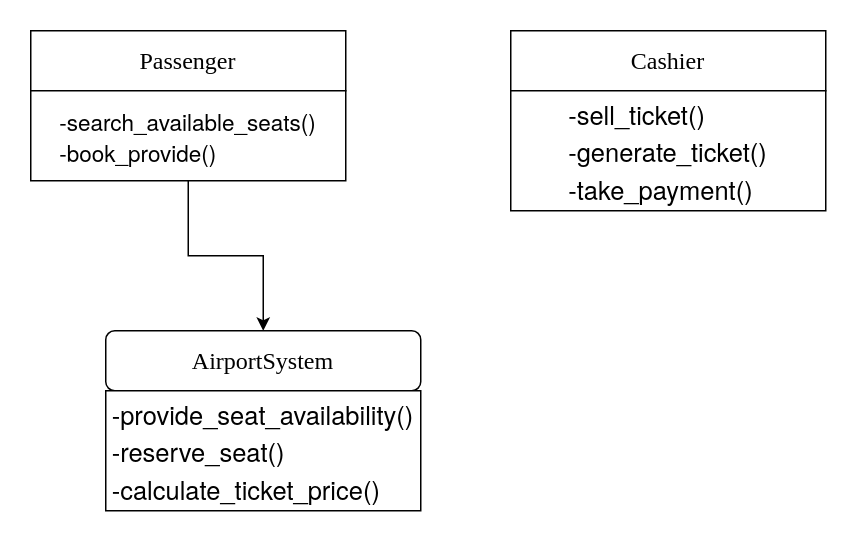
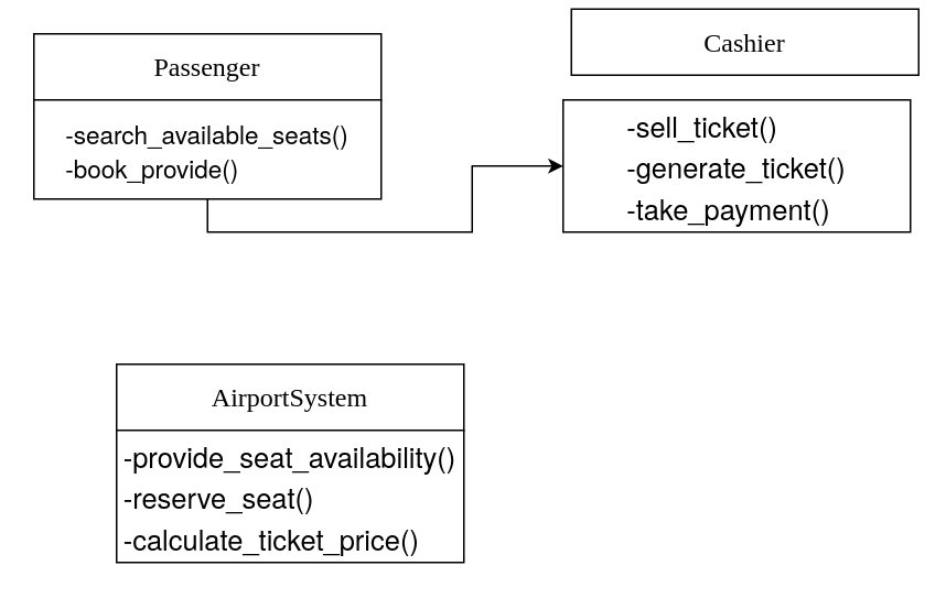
  <mxCell id="0" />
  <mxCell id="1" parent="0" />
  <mxCell id="2" value="&lt;font style=&quot;font-size: 16px;&quot;&gt;Passenger&lt;/font&gt;" style="rounded=0;whiteSpace=wrap;html=1;fontFamily=Times New Roman;" vertex="1" parent="1"><mxGeometry x="20" y="20" width="210" height="40" as="geometry" /></mxCell>
- <mxCell id="3" style="edgeStyle=orthogonalEdgeStyle;rounded=0;orthogonalLoop=1;jettySize=auto;html=1;exitX=0.5;exitY=1;exitDx=0;exitDy=0;fontSize=17;" edge="1" parent="1" source="4" target="7"><mxGeometry relative="1" as="geometry" /></mxCell>
+ <mxCell id="3" style="edgeStyle=orthogonalEdgeStyle;rounded=0;orthogonalLoop=1;jettySize=auto;html=1;exitX=0.5;exitY=1;exitDx=0;exitDy=0;fontSize=17;" edge="1" parent="1" source="4" target="6"><mxGeometry relative="1" as="geometry" /></mxCell>
  <mxCell id="4" value="&lt;p style=&quot;text-align: justify; margin: 0px; font-variant-numeric: normal; font-variant-east-asian: normal; font-stretch: normal; line-height: normal; font-family: &amp;quot;Helvetica Neue&amp;quot;; font-size: 15px;&quot; class=&quot;p1&quot;&gt;&lt;font style=&quot;font-size: 15px;&quot;&gt;-search_available_seats()&lt;/font&gt;&lt;/p&gt;&lt;p style=&quot;text-align: justify; margin: 0px; font-variant-numeric: normal; font-variant-east-asian: normal; font-stretch: normal; line-height: normal; font-family: &amp;quot;Helvetica Neue&amp;quot;; font-size: 15px;&quot; class=&quot;p1&quot;&gt;&lt;font style=&quot;font-size: 15px;&quot;&gt;-book_provide()&lt;/font&gt;&lt;/p&gt;" style="rounded=0;whiteSpace=wrap;html=1;fontFamily=Times New Roman;align=center;" vertex="1" parent="1"><mxGeometry x="20" y="60" width="210" height="60" as="geometry" /></mxCell>
- <mxCell id="5" value="&lt;span style=&quot;font-size: 16px;&quot;&gt;Cashier&lt;/span&gt;" style="rounded=0;whiteSpace=wrap;html=1;fontFamily=Times New Roman;" vertex="1" parent="1"><mxGeometry x="340" y="20" width="210" height="40" as="geometry" /></mxCell>
+ <mxCell id="5" value="&lt;span style=&quot;font-size: 16px;&quot;&gt;Cashier&lt;/span&gt;" style="rounded=0;whiteSpace=wrap;html=1;fontFamily=Times New Roman;" vertex="1" parent="1"><mxGeometry x="345" y="5" width="210" height="40" as="geometry" /></mxCell>
  <mxCell id="6" value="&lt;p style=&quot;margin: 0px; font-variant-numeric: normal; font-variant-east-asian: normal; font-stretch: normal; line-height: normal; font-family: &amp;quot;Helvetica Neue&amp;quot;; text-align: start; font-size: 17px;&quot; class=&quot;p1&quot;&gt;&lt;font style=&quot;font-size: 17px;&quot;&gt;-sell_ticket()&lt;/font&gt;&lt;/p&gt;&lt;p style=&quot;margin: 0px; font-variant-numeric: normal; font-variant-east-asian: normal; font-stretch: normal; line-height: normal; font-family: &amp;quot;Helvetica Neue&amp;quot;; text-align: start; font-size: 17px;&quot; class=&quot;p1&quot;&gt;&lt;font style=&quot;font-size: 17px;&quot;&gt;-generate_ticket()&lt;/font&gt;&lt;/p&gt;&lt;p style=&quot;margin: 0px; font-variant-numeric: normal; font-variant-east-asian: normal; font-stretch: normal; line-height: normal; font-family: &amp;quot;Helvetica Neue&amp;quot;; text-align: start; font-size: 17px;&quot; class=&quot;p1&quot;&gt;&lt;font style=&quot;font-size: 17px;&quot;&gt;-take_payment()&lt;/font&gt;&lt;/p&gt;" style="rounded=0;whiteSpace=wrap;html=1;fontFamily=Times New Roman;align=center;" vertex="1" parent="1"><mxGeometry x="340" y="60" width="210" height="80" as="geometry" /></mxCell>
- <mxCell id="7" value="&lt;span style=&quot;font-size: 16px;&quot;&gt;AirportSystem&lt;/span&gt;" style="whiteSpace=wrap;html=1;fontFamily=Times New Roman;rounded=1;" vertex="1" parent="1"><mxGeometry x="70" y="220" width="210" height="40" as="geometry" /></mxCell>
+ <mxCell id="7" value="&lt;span style=&quot;font-size: 16px;&quot;&gt;AirportSystem&lt;/span&gt;" style="rounded=0;whiteSpace=wrap;html=1;fontFamily=Times New Roman;" vertex="1" parent="1"><mxGeometry x="70" y="220" width="210" height="40" as="geometry" /></mxCell>
  <mxCell id="8" value="&lt;p style=&quot;margin: 0px; font-variant-numeric: normal; font-variant-east-asian: normal; font-stretch: normal; line-height: normal; font-family: &amp;quot;Helvetica Neue&amp;quot;; text-align: start; font-size: 17px;&quot; class=&quot;p1&quot;&gt;&lt;font style=&quot;font-size: 17px;&quot;&gt;-provide_seat_availability()&lt;/font&gt;&lt;/p&gt;&lt;p style=&quot;margin: 0px; font-variant-numeric: normal; font-variant-east-asian: normal; font-stretch: normal; line-height: normal; font-family: &amp;quot;Helvetica Neue&amp;quot;; text-align: start; font-size: 17px;&quot; class=&quot;p1&quot;&gt;&lt;font style=&quot;font-size: 17px;&quot;&gt;-reserve_seat()&lt;/font&gt;&lt;/p&gt;&lt;p style=&quot;margin: 0px; font-variant-numeric: normal; font-variant-east-asian: normal; font-stretch: normal; line-height: normal; font-family: &amp;quot;Helvetica Neue&amp;quot;; text-align: start; font-size: 17px;&quot; class=&quot;p1&quot;&gt;&lt;font style=&quot;font-size: 17px;&quot;&gt;-calculate_ticket_price()&lt;/font&gt;&lt;/p&gt;" style="rounded=0;whiteSpace=wrap;html=1;fontFamily=Times New Roman;align=center;" vertex="1" parent="1"><mxGeometry x="70" y="260" width="210" height="80" as="geometry" /></mxCell>
